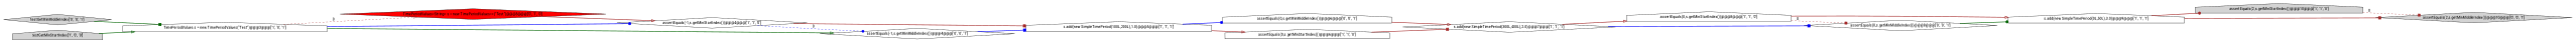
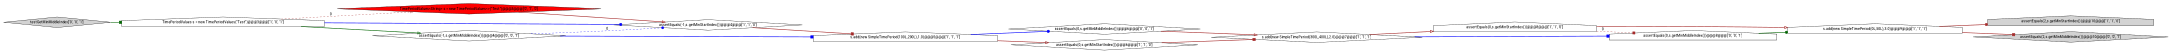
  digraph {
    fontname="Roboto Condensed"
    rankdir=LR
    node [fillcolor=white fontname="Roboto Condensed" shape=house style=filled]
    edge [arrowhead=box color=brown fontname="Roboto Condensed" style=bold]
    n1 [fillcolor=lightgray label="testGetMinMiddleIndex['0', '0', '1']" shape=diamond]
    n2 [label="TimePeriodValues s = new TimePeriodValues(\"Test\")@@@3@@@['1', '0', '1']"]
    n3 [label="assertEquals(-1,s.getMinStartIndex())@@@4@@@['1', '1', '0']" shape=diamond]
    n4 [label="assertEquals(-1,s.getMinMiddleIndex())@@@4@@@['0', '0', '1']" shape=diamond]
    n5 [fillcolor=red label="TimePeriodValues<String> s = new TimePeriodValues<>(\"Test\")@@@3@@@['0', '1', '0']" shape=diamond]
    n6 [label="s.add(new SimpleTimePeriod(100L,200L),1.0)@@@5@@@['1', '1', '1']"]
-   n7 [label="assertEquals(0,s.getMinMiddleIndex())@@@6@@@['0', '0', '1']"]
-   n8 [label="assertEquals(0,s.getMinStartIndex())@@@6@@@['1', '1', '0']"]
-   n9 [fillcolor=lightgray label="testGetMinStartIndex['1', '0', '0']"]
+   n7 [label="assertEquals(0,s.getMinMiddleIndex())@@@6@@@['0', '0', '1']" shape=diamond]
+   n8 [label="assertEquals(0,s.getMinStartIndex())@@@6@@@['1', '1', '0']" shape=diamond]
    n10 [label="s.add(new SimpleTimePeriod(300L,400L),2.0)@@@7@@@['1', '1', '1']" shape=diamond]
    n11 [label="assertEquals(0,s.getMinStartIndex())@@@8@@@['1', '1', '0']"]
-   n12 [label="assertEquals(0,s.getMinMiddleIndex())@@@8@@@['0', '0', '1']" shape=diamond]
+   n12 [label="assertEquals(0,s.getMinMiddleIndex())@@@8@@@['0', '0', '1']"]
    n13 [label="s.add(new SimpleTimePeriod(0L,50L),3.0)@@@9@@@['1', '1', '1']"]
    n14 [fillcolor=lightgray label="assertEquals(2,s.getMinStartIndex())@@@10@@@['1', '1', '0']"]
    n15 [fillcolor=lightgray label="assertEquals(2,s.getMinMiddleIndex())@@@10@@@['0', '0', '1']" shape=diamond]
    n1 -> n2 [color=darkgreen]
    n2 -> n3 [arrowhead=dot color=blue]
    n2 -> n4 [arrowhead=onormal color=darkgreen]
    n2 -> n5 [arrowhead=onormal label=0 style=dashed]
-   n3 -> n4 [arrowhead=dot color=blue label=0 style=dashed]
+   n4 -> n3 [arrowhead=dot color=blue label=0 style=dashed]
    n3 -> n6
    n4 -> n6 [color=blue]
    n5 -> n3 [arrowhead=onormal]
    n6 -> n7 [arrowhead=dot color=blue]
    n6 -> n8 [arrowhead=onormal]
    n7 -> n10 [arrowhead=onormal]
    n8 -> n10
-   n9 -> n2 [arrowhead=onormal color=darkgreen]
    n10 -> n11 [arrowhead=onormal]
    n10 -> n12 [color=blue]
    n11 -> n12 [label=0 style=dashed]
    n11 -> n13 [arrowhead=onormal]
    n12 -> n13 [arrowhead=dot color=darkgreen]
    n13 -> n14 [arrowhead=dot]
    n13 -> n15
-   n14 -> n15 [label=0 style=dashed]
  }
